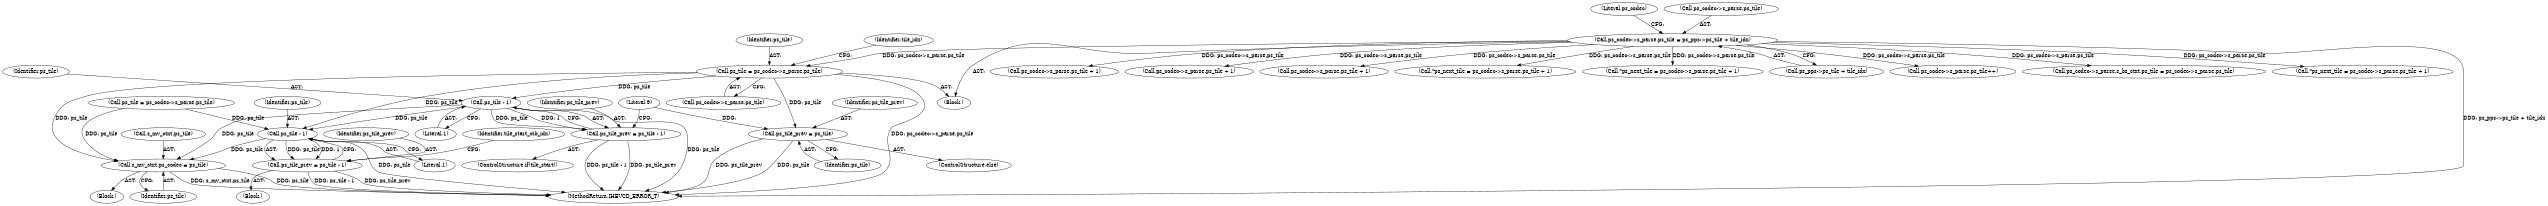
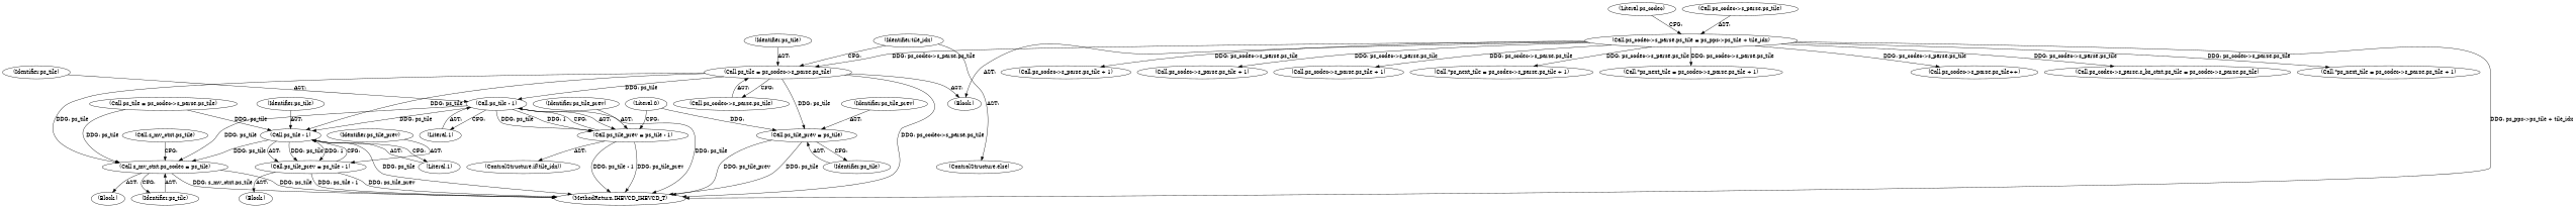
  digraph {
    n1 [label="(Call,ps_tile = ps_codec->s_parse.ps_tile)"]
    n2 [label="(Call,ps_tile - 1)"]
    n3 [label="(Call,ps_tile - 1)"]
    n4 [label="(Call,s_mv_ctxt.ps_codec = ps_tile)"]
    n5 [label="(Call,ps_tile_prev = ps_tile)"]
    n6 [label="(Block,)"]
-   n7 [label="(MethodReturn,IHEVCD_ERROR_T)"]
+   n7 [label="(MethodReturn,IHEVCD_IHEVCD_T)"]
    n8 [label="(Call,ps_codec->s_parse.ps_tile)"]
    n9 [label="(Call,ps_tile_prev = ps_tile - 1)"]
    n10 [label="(Literal,1)"]
    n11 [label="(Call,ps_tile_prev = ps_tile - 1)"]
    n12 [label="(Literal,1)"]
    n13 [label="(Identifier,ps_tile)"]
    n14 [label="(Block,)"]
    n15 [label="(Identifier,ps_tile)"]
    n16 [label="(ControlStructure,else)"]
    n17 [label="(Call,ps_codec->s_parse.ps_tile = ps_pps->ps_tile + tile_idx)"]
    n18 [label="(Call,ps_codec->s_parse.ps_tile + 1)"]
    n19 [label="(Call,ps_codec->s_parse.ps_tile + 1)"]
    n20 [label="(Call,ps_codec->s_parse.ps_tile + 1)"]
    n21 [label="(Call,*ps_next_tile = ps_codec->s_parse.ps_tile + 1)"]
    n22 [label="(Call,*ps_next_tile = ps_codec->s_parse.ps_tile + 1)"]
-   n23 [label="(Call,ps_pps->ps_tile + tile_idx)"]
    n24 [label="(Call,ps_codec->s_parse.ps_tile++)"]
    n25 [label="(Call,ps_codec->s_parse.s_bs_ctxt.ps_tile = ps_codec->s_parse.ps_tile)"]
    n26 [label="(Call,*ps_next_tile = ps_codec->s_parse.ps_tile + 1)"]
-   n27 [label="(ControlStructure,if(tile_start))"]
+   n27 [label="(ControlStructure,if(tile_idx))"]
    n28 [label="(Block,)"]
    n29 [label="(Identifier,ps_tile)"]
    n30 [label="(Call,ps_tile = ps_codec->s_parse.ps_tile)"]
    n31 [label="(Identifier,ps_tile_prev)"]
    n32 [label="(Call,s_mv_ctxt.ps_tile)"]
    n33 [label="(Identifier,ps_tile)"]
    n34 [label="(Identifier,ps_tile)"]
    n35 [label="(Identifier,ps_tile_prev)"]
    n36 [label="(Literal,ps_codec)"]
    n37 [label="(Identifier,ps_tile_prev)"]
-   n38 [label="(Literal,9)"]
-   n39 [label="(Identifier,tile_start_ctb_idx)"]
+   n38 [label="(Literal,0)"]
    n40 [label="(Identifier,tile_idx)"]
    n41 [label="(Call,ps_codec->s_parse.ps_tile)"]
    n1 -> n2 [label="DDG: ps_tile"]
    n1 -> n3 [label="DDG: ps_tile"]
    n1 -> n4 [label="DDG: ps_tile"]
    n1 -> n5 [label="DDG: ps_tile"]
    n1 -> n6 [label="AST: "]
    n1 -> n7 [label="DDG: ps_codec->s_parse.ps_tile"]
    n1 -> n8 [label="CFG: "]
    n2 -> n3 [label="DDG: ps_tile"]
    n2 -> n4 [label="DDG: ps_tile"]
    n2 -> n7 [label="DDG: ps_tile"]
    n2 -> n9 [label="AST: "]
    n2 -> n9 [label="DDG: ps_tile"]
    n2 -> n9 [label="DDG: 1"]
    n2 -> n10 [label="CFG: "]
    n3 -> n4 [label="DDG: ps_tile"]
    n3 -> n7 [label="DDG: ps_tile"]
    n3 -> n11 [label="AST: "]
    n3 -> n11 [label="DDG: ps_tile"]
    n3 -> n11 [label="DDG: 1"]
    n3 -> n12 [label="CFG: "]
    n4 -> n7 [label="DDG: s_mv_ctxt.ps_tile"]
    n4 -> n7 [label="DDG: ps_tile"]
    n4 -> n13 [label="CFG: "]
    n4 -> n14 [label="AST: "]
    n5 -> n7 [label="DDG: ps_tile"]
    n5 -> n7 [label="DDG: ps_tile_prev"]
    n5 -> n15 [label="CFG: "]
-   n5 -> n16 [label="AST: "]
+   n40 -> n16 [label="AST: "]
    n8 -> n1 [label="AST: "]
    n9 -> n2 [label="CFG: "]
    n9 -> n7 [label="DDG: ps_tile_prev"]
    n9 -> n7 [label="DDG: ps_tile - 1"]
    n9 -> n27 [label="AST: "]
    n10 -> n2 [label="AST: "]
    n11 -> n3 [label="CFG: "]
    n11 -> n7 [label="DDG: ps_tile_prev"]
    n11 -> n7 [label="DDG: ps_tile - 1"]
    n11 -> n28 [label="AST: "]
    n12 -> n3 [label="AST: "]
    n13 -> n4 [label="AST: "]
    n15 -> n5 [label="AST: "]
    n17 -> n1 [label="DDG: ps_codec->s_parse.ps_tile"]
    n17 -> n6 [label="AST: "]
    n17 -> n7 [label="DDG: ps_pps->ps_tile + tile_idx"]
    n17 -> n18 [label="DDG: ps_codec->s_parse.ps_tile"]
    n17 -> n19 [label="DDG: ps_codec->s_parse.ps_tile"]
    n17 -> n20 [label="DDG: ps_codec->s_parse.ps_tile"]
    n17 -> n21 [label="DDG: ps_codec->s_parse.ps_tile"]
    n17 -> n22 [label="DDG: ps_codec->s_parse.ps_tile"]
-   n17 -> n23 [label="CFG: "]
    n17 -> n24 [label="DDG: ps_codec->s_parse.ps_tile"]
    n17 -> n25 [label="DDG: ps_codec->s_parse.ps_tile"]
    n17 -> n26 [label="DDG: ps_codec->s_parse.ps_tile"]
-   n23 -> n17 [label="AST: "]
    n29 -> n1 [label="AST: "]
    n30 -> n3 [label="DDG: ps_tile"]
    n30 -> n4 [label="DDG: ps_tile"]
    n31 -> n9 [label="AST: "]
-   n32 -> n4 [label="AST: "]
+   n32 -> n4 [label="CFG: "]
    n33 -> n2 [label="AST: "]
    n34 -> n3 [label="AST: "]
    n35 -> n11 [label="AST: "]
    n36 -> n17 [label="CFG: "]
    n37 -> n5 [label="AST: "]
    n38 -> n5 [label="DDG: "]
    n38 -> n9 [label="CFG: "]
-   n39 -> n11 [label="CFG: "]
    n40 -> n1 [label="CFG: "]
    n41 -> n17 [label="AST: "]
  }
